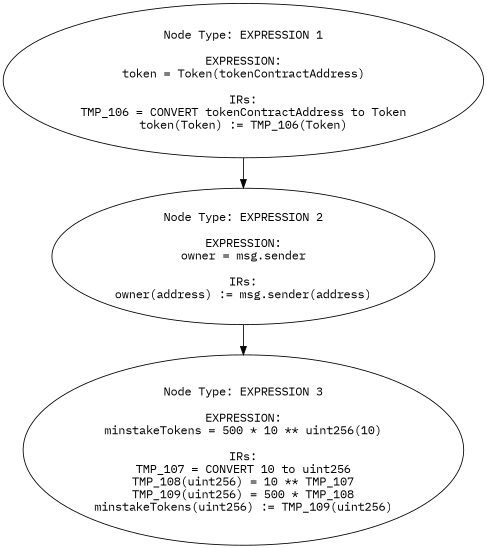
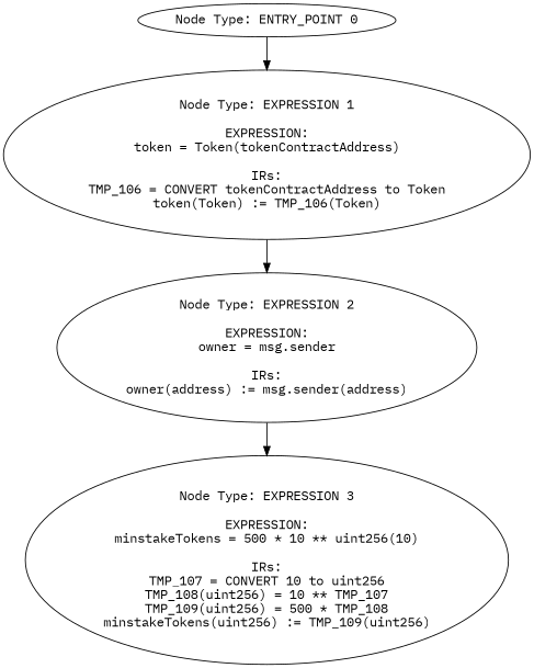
  digraph {
    fontname="IBM Plex Mono"
    node [fontname="IBM Plex Mono"]
    edge [fontname="IBM Plex Mono"]
+   n1 [label="Node Type: ENTRY_POINT 0\n"]
    n2 [label="Node Type: EXPRESSION 1\n\nEXPRESSION:\ntoken = Token(tokenContractAddress)\n\nIRs:\nTMP_106 = CONVERT tokenContractAddress to Token\ntoken(Token) := TMP_106(Token)"]
    n3 [label="Node Type: EXPRESSION 2\n\nEXPRESSION:\nowner = msg.sender\n\nIRs:\nowner(address) := msg.sender(address)"]
    n4 [label="Node Type: EXPRESSION 3\n\nEXPRESSION:\nminstakeTokens = 500 * 10 ** uint256(10)\n\nIRs:\nTMP_107 = CONVERT 10 to uint256\nTMP_108(uint256) = 10 ** TMP_107\nTMP_109(uint256) = 500 * TMP_108\nminstakeTokens(uint256) := TMP_109(uint256)"]
+   n1 -> n2
    n2 -> n3
    n3 -> n4
  }
